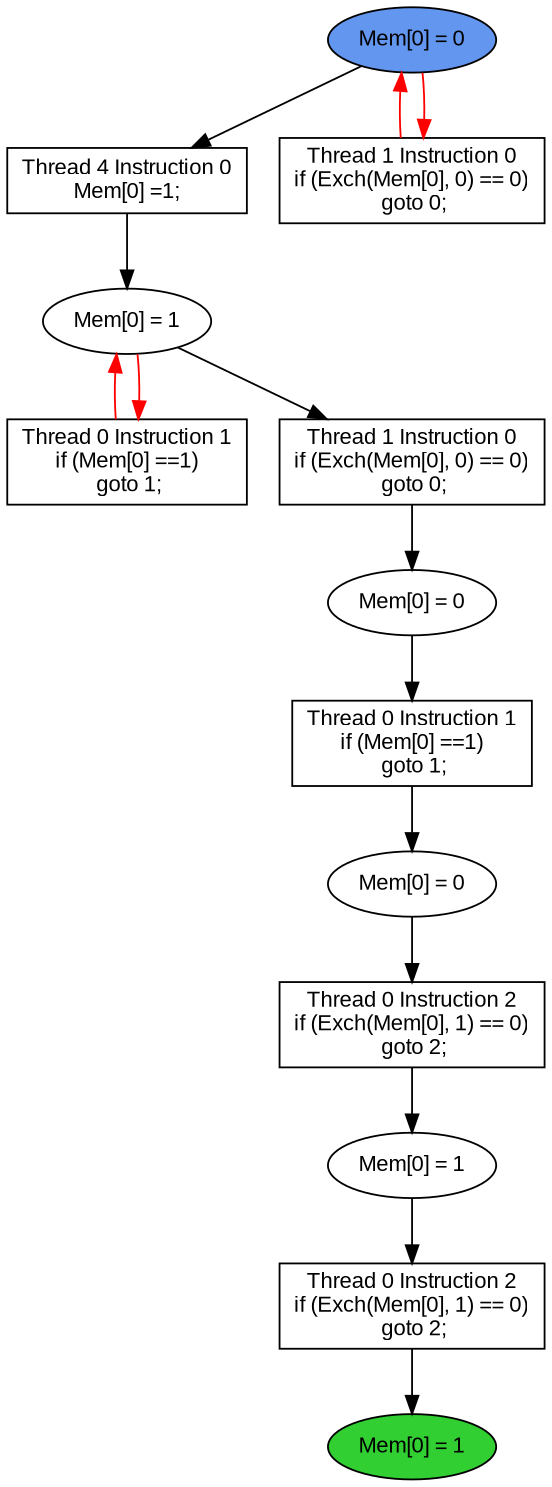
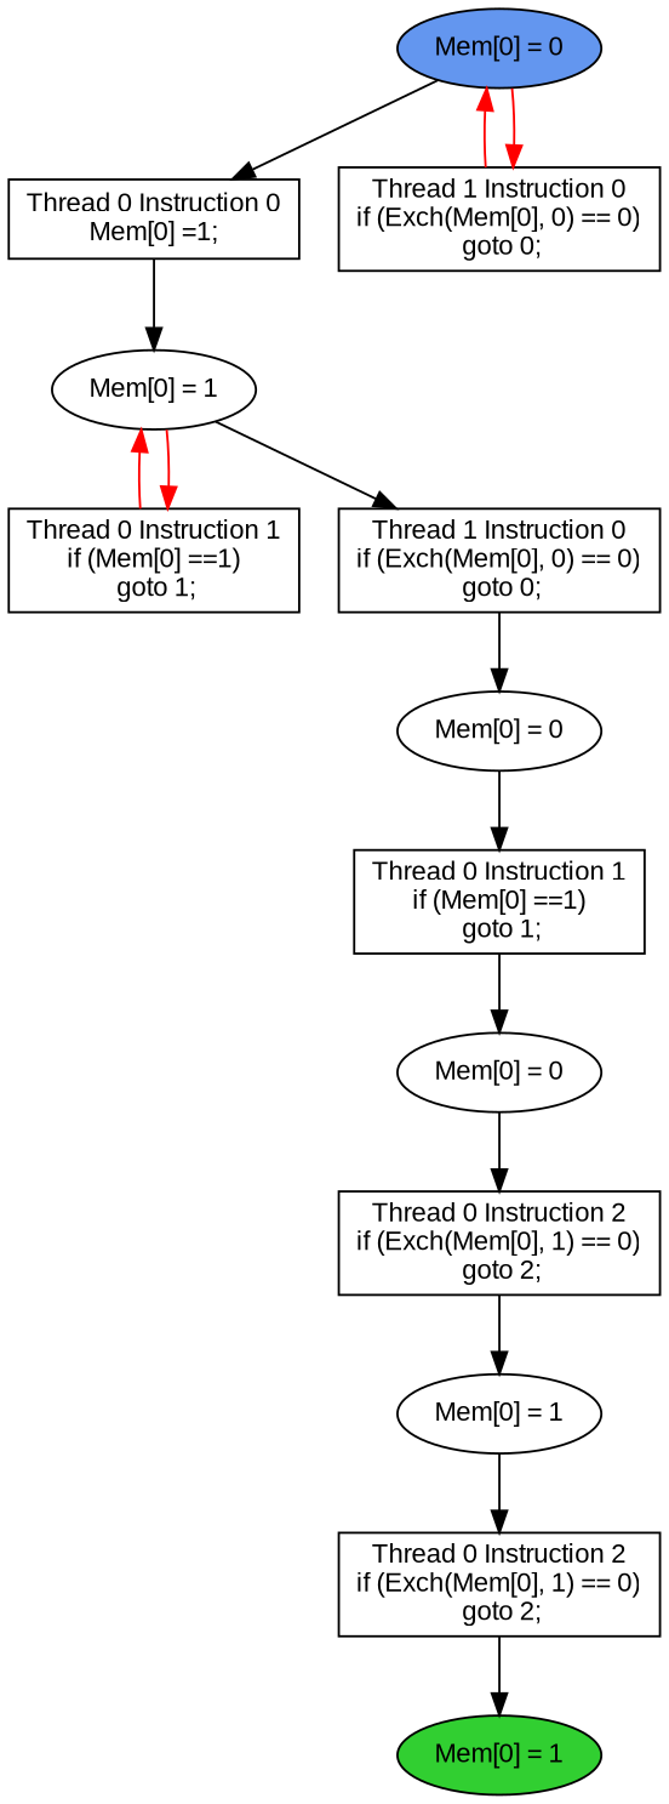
  digraph {
    fontsize=12
    rankdir=TB
    fontname="Liberation Sans"
    node [fillcolor="#ffffff" fontcolor="#000000" fontsize=12 shape=box style="filled, solid" fontname="Liberation Sans"]
    edge [color="#000000" dir=forward fontcolor="#ffffff" fontsize=12 style=solid uuid="<A1, S3>" weight=1 fontname="Liberation Sans"]
-   n1 [label="Thread 4 Instruction 0\nMem[0] =1;" uuid=A0]
+   n1 [label="Thread 0 Instruction 0\nMem[0] =1;" uuid=A0]
    n2 [label="Mem[0] = 1" shape=ellipse uuid=S3]
    n3 [label="Thread 0 Instruction 1\nif (Mem[0] ==1)\n goto 1;" uuid=A1]
    n4 [label="Thread 1 Instruction 0\nif (Exch(Mem[0], 0) == 0)\n goto 0;" uuid=A3]
    n5 [label="Thread 0 Instruction 1\nif (Mem[0] ==1)\n goto 1;" uuid=A2]
    n6 [label="Mem[0] = 0" shape=ellipse uuid=S2]
    n7 [label="Thread 0 Instruction 2\nif (Exch(Mem[0], 1) == 0)\n goto 2;" uuid=A5]
    n8 [label="Mem[0] = 0" shape=ellipse uuid=S1]
    n9 [label="Thread 0 Instruction 2\nif (Exch(Mem[0], 1) == 0)\n goto 2;" uuid=A4]
    n10 [fillcolor="#31cf31" label="Mem[0] = 1" shape=ellipse uuid=END]
    n11 [label="Mem[0] = 1" shape=ellipse uuid=S0]
    n12 [fillcolor="#6396ef" label="Mem[0] = 0" shape=ellipse uuid=START]
    n13 [label="Thread 1 Instruction 0\nif (Exch(Mem[0], 0) == 0)\n goto 0;" uuid=A6]
    n1 -> n2 [uuid="<A0, S3>"]
    n2 -> n3 [color="#ff0000" dir=back]
    n2 -> n3 [color="#ff0000"]
    n2 -> n4 [uuid="<A3, S3>"]
    n4 -> n8 [uuid="<A3, S1>"]
    n5 -> n6 [uuid="<A2, S2>"]
    n6 -> n7 [uuid="<A5, S2>"]
    n7 -> n11 [uuid="<A5, S0>"]
    n8 -> n5 [uuid="<A2, S1>"]
    n9 -> n10 [uuid="<A4, END>"]
    n11 -> n9 [uuid="<A4, S0>"]
    n12 -> n1 [uuid="<A0, START>"]
    n12 -> n13 [color="#ff0000" dir=back uuid="<A6, START>"]
    n12 -> n13 [color="#ff0000" uuid="<A6, START>"]
  }
